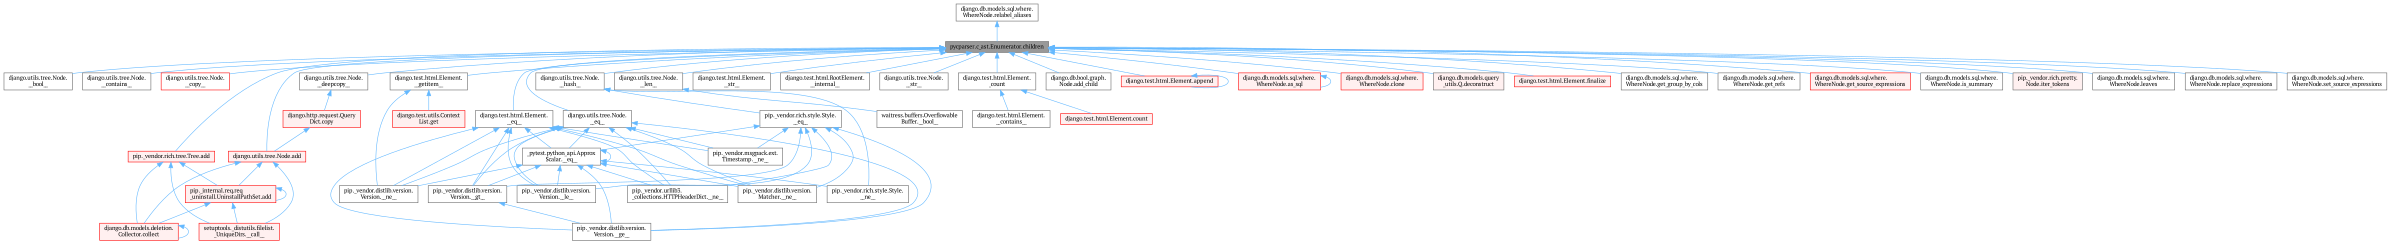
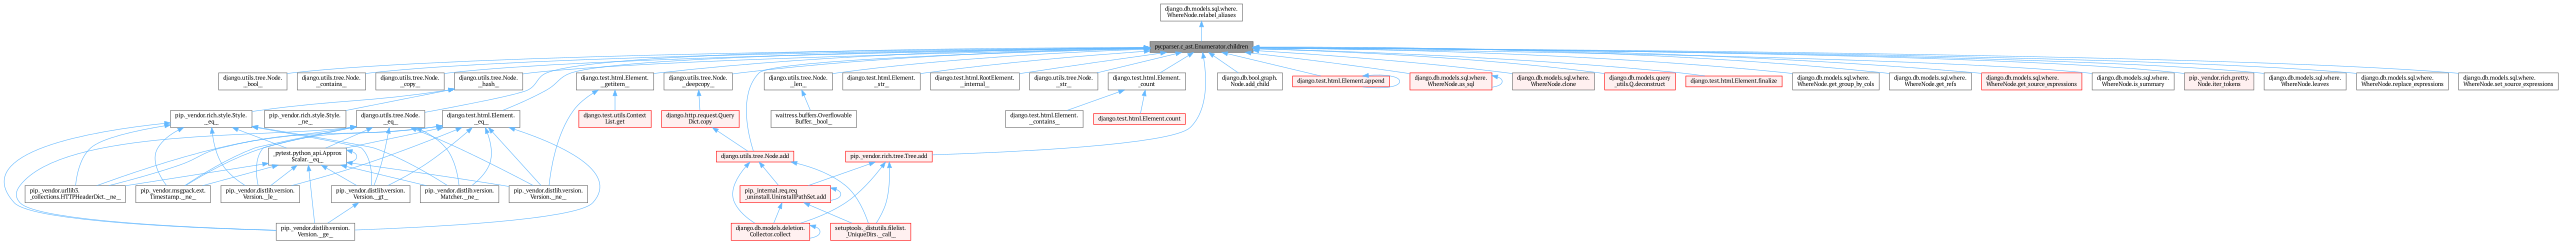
  digraph {
    fontname="PT Serif"
    rankdir=TB
    node [color=grey40 fillcolor=white fontname="PT Serif" fontsize=10 shape=box style=filled]
    edge [color=steelblue1 dir=back fontname="PT Serif" fontsize=10 labelfontname=Helvetica labelfontsize=10 style=solid]
    n1 [color=gray40 fillcolor=grey60 fontcolor=black height=0.2 label="pycparser.c_ast.Enumerator.children" width=0.4]
    n2 [height=0.2 label="django.utils.tree.Node.\l__bool__" width=0.4]
    n3 [height=0.2 label="django.utils.tree.Node.\l__contains__" width=0.4]
-   n4 [color=red height=0.2 label="django.utils.tree.Node.\l__copy__" width=0.4]
+   n4 [height=0.2 label="django.utils.tree.Node.\l__copy__" width=0.4]
    n5 [height=0.2 label="django.utils.tree.Node.\l__deepcopy__" width=0.4]
    n6 [color=red fillcolor="#FFF0F0" height=0.2 label="django.utils.tree.Node.add" width=0.4]
    n7 [height=0.2 label="django.test.html.Element.\l__eq__" width=0.4]
    n8 [height=0.2 label="django.utils.tree.Node.\l__eq__" width=0.4]
    n9 [height=0.2 label="django.test.html.Element.\l__getitem__" width=0.4]
    n10 [height=0.2 label="django.utils.tree.Node.\l__hash__" width=0.4]
    n11 [height=0.2 label="django.utils.tree.Node.\l__len__" width=0.4]
    n12 [height=0.2 label="django.test.html.Element.\l__str__" width=0.4]
    n13 [height=0.2 label="django.test.html.RootElement.\l__internal__" width=0.4]
    n14 [height=0.2 label="django.utils.tree.Node.\l__str__" width=0.4]
    n15 [height=0.2 label="django.test.html.Element.\l_count" width=0.4]
    n16 [color=red fillcolor="#FFF0F0" height=0.2 label="pip._vendor.rich.tree.Tree.add" width=0.4]
    n17 [height=0.2 label="django.db.bool.graph.\lNode.add_child" width=0.4]
    n18 [color=red fillcolor="#FFF0F0" height=0.2 label="django.test.html.Element.append" width=0.4]
    n19 [color=red fillcolor="#FFF0F0" height=0.2 label="django.db.models.sql.where.\lWhereNode.as_sql" width=0.4]
-   n20 [color=red fillcolor="#FFF0F0" height=0.2 label="django.db.models.sql.where.\lWhereNode.clone" width=0.4]
-   n21 [fillcolor="#FFF0F0" height=0.2 label="django.db.models.query\l_utils.Q.deconstruct" width=0.4]
+   n20 [fillcolor="#FFF0F0" height=0.2 label="django.db.models.sql.where.\lWhereNode.clone" width=0.4]
+   n21 [color=red fillcolor="#FFF0F0" height=0.2 label="django.db.models.query\l_utils.Q.deconstruct" width=0.4]
    n22 [color=red fillcolor="#FFF0F0" height=0.2 label="django.test.html.Element.finalize" width=0.4]
    n23 [height=0.2 label="django.db.models.sql.where.\lWhereNode.get_group_by_cols" width=0.4]
    n24 [height=0.2 label="django.db.models.sql.where.\lWhereNode.get_refs" width=0.4]
    n25 [color=red fillcolor="#FFF0F0" height=0.2 label="django.db.models.sql.where.\lWhereNode.get_source_expressions" width=0.4]
    n26 [height=0.2 label="django.db.models.sql.where.\lWhereNode.is_summary" width=0.4]
    n27 [fillcolor="#FFF0F0" height=0.2 label="pip._vendor.rich.pretty.\lNode.iter_tokens" width=0.4]
    n28 [height=0.2 label="django.db.models.sql.where.\lWhereNode.leaves" width=0.4]
    n29 [height=0.2 label="django.db.models.sql.where.\lWhereNode.replace_expressions" width=0.4]
    n30 [height=0.2 label="django.db.models.sql.where.\lWhereNode.set_source_expressions" width=0.4]
    n31 [color=red fillcolor="#FFF0F0" height=0.2 label="django.http.request.Query\lDict.copy" width=0.4]
    n32 [color=red fillcolor="#FFF0F0" height=0.2 label="setuptools._distutils.filelist.\l_UniqueDirs.__call__" width=0.4]
    n33 [color=red fillcolor="#FFF0F0" height=0.2 label="pip._internal.req.req\l_uninstall.UninstallPathSet.add" width=0.4]
    n34 [color=red fillcolor="#FFF0F0" height=0.2 label="django.db.models.deletion.\lCollector.collect" width=0.4]
    n35 [height=0.2 label="_pytest.python_api.Approx\lScalar.__eq__" width=0.4]
    n36 [height=0.2 label="pip._vendor.distlib.version.\lVersion.__ge__" width=0.4]
    n37 [height=0.2 label="pip._vendor.distlib.version.\lVersion.__gt__" width=0.4]
    n38 [height=0.2 label="pip._vendor.distlib.version.\lVersion.__le__" width=0.4]
    n39 [height=0.2 label="pip._vendor.distlib.version.\lMatcher.__ne__" width=0.4]
    n40 [height=0.2 label="pip._vendor.distlib.version.\lVersion.__ne__" width=0.4]
    n41 [height=0.2 label="pip._vendor.msgpack.ext.\lTimestamp.__ne__" width=0.4]
    n42 [height=0.2 label="pip._vendor.urllib3.\l_collections.HTTPHeaderDict.__ne__" width=0.4]
    n43 [color=red fillcolor="#FFF0F0" height=0.2 label="django.test.utils.Context\lList.get" width=0.4]
    n44 [height=0.2 label="pip._vendor.rich.style.Style.\l__eq__" width=0.4]
    n45 [height=0.2 label="pip._vendor.rich.style.Style.\l__ne__" width=0.4]
    n46 [height=0.2 label="waitress.buffers.Overflowable\lBuffer.__bool__" width=0.4]
    n47 [height=0.2 label="django.test.html.Element.\l__contains__" width=0.4]
    n48 [color=red fillcolor="#FFF0F0" height=0.2 label="django.test.html.Element.count" width=0.4]
    n49 [height=0.2 label="django.db.models.sql.where.\lWhereNode.relabel_aliases" width=0.4]
    n1 -> n2
    n1 -> n3
    n1 -> n4
    n1 -> n5
    n1 -> n6
    n1 -> n7
    n1 -> n8
    n1 -> n9
    n1 -> n10
    n1 -> n11
    n1 -> n12
    n1 -> n13
    n1 -> n14
    n1 -> n15
    n1 -> n16
    n1 -> n17
    n1 -> n18
    n1 -> n19
    n1 -> n20
    n1 -> n21
    n1 -> n22
    n1 -> n23
    n1 -> n24
    n1 -> n25
    n1 -> n26
    n1 -> n27
    n1 -> n28
    n1 -> n29
    n1 -> n30
    n5 -> n31
    n6 -> n32
    n6 -> n33
    n6 -> n34
    n7 -> n35
    n7 -> n36
    n7 -> n37
    n7 -> n38
    n7 -> n39
    n7 -> n40
    n7 -> n41
    n7 -> n42
    n8 -> n35
    n8 -> n36
    n8 -> n37
    n8 -> n38
    n8 -> n39
    n8 -> n40
    n8 -> n41
    n8 -> n42
    n9 -> n40
    n9 -> n43
    n10 -> n44
    n10 -> n45
    n11 -> n46
    n15 -> n47
    n15 -> n48
    n16 -> n32
    n16 -> n33
    n16 -> n34
    n18 -> n18
    n19 -> n19
    n31 -> n6
    n33 -> n32
    n33 -> n33
    n33 -> n34
    n34 -> n34
    n35 -> n35
    n35 -> n36
    n35 -> n37
    n35 -> n38
    n35 -> n39
    n35 -> n40
-   n35 -> n45
+   n35 -> n41
    n35 -> n42
    n37 -> n36
    n44 -> n35
    n44 -> n36
    n44 -> n37
    n44 -> n38
    n44 -> n39
    n44 -> n41
    n44 -> n42
    n49 -> n1
  }
